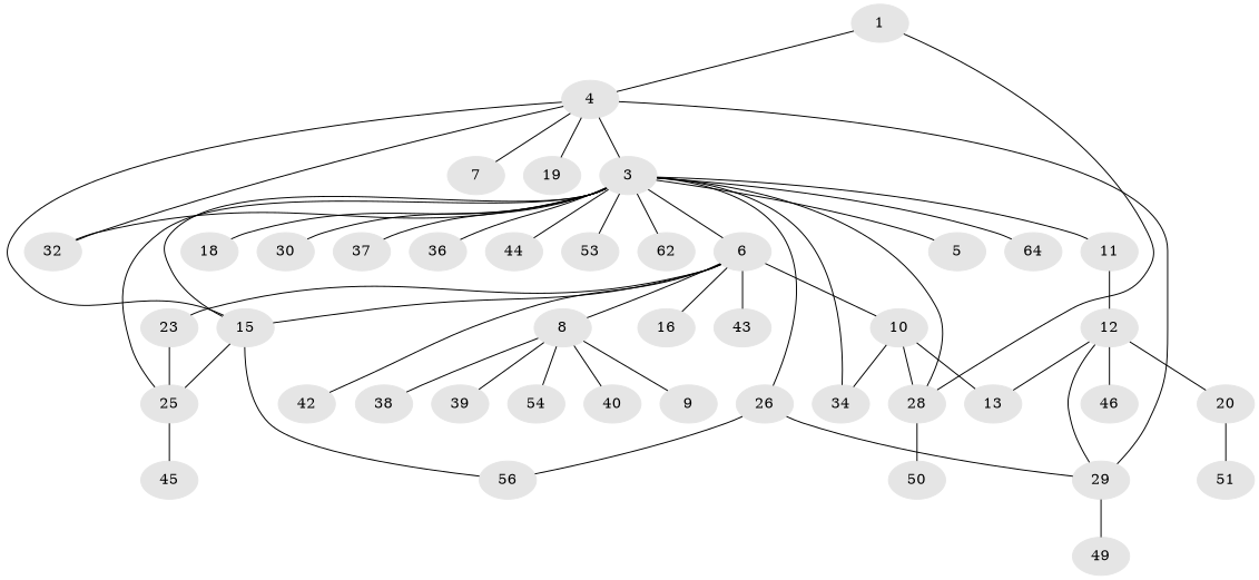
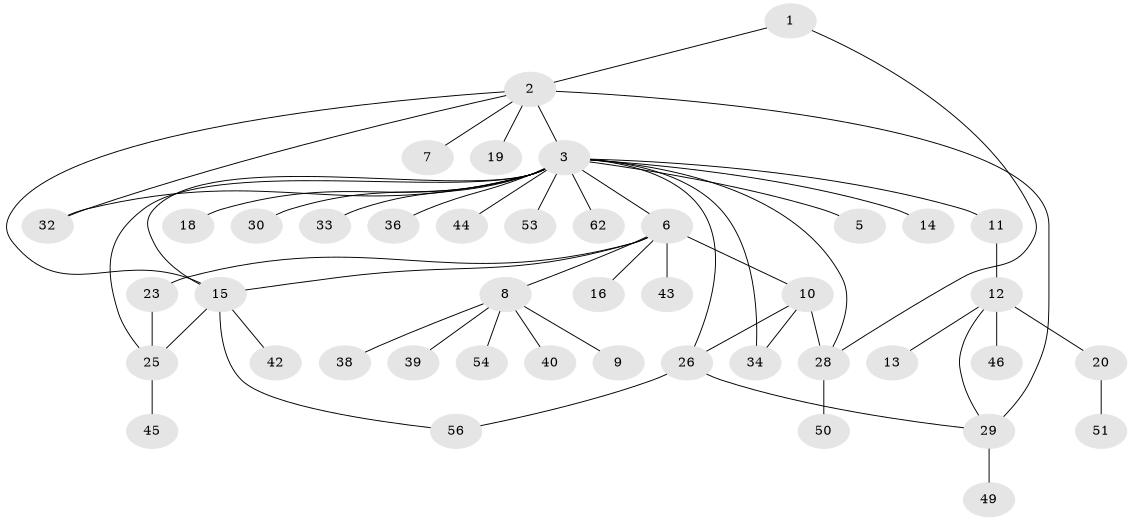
  graph {
    node [color=gray90 style=filled]
-   2 [super="+25" label=4]
+   2 [super="+25"]
    3 [super="+4"]
    7
    15 [super="+21"]
    19 [super="+22"]
    29 [super="+41"]
    32 [super="+48"]
    1
    28
    50 [super="+61"]
    5
    6 [super="+37"]
    11
-   14 [label=64]
+   14
    18
    26 [super="+31"]
    30
-   33 [label=37]
+   33
    34
    n20 [label=25]
    36
    44
    53 [super="+57"]
    62
    42 [super="+52"]
    56 [super="+58"]
    49 [super="+60"]
    8 [super="+17"]
    10 [super="+47"]
    16
    23 [super="+27"]
    43
    12 [super="+55"]
    45
    9
    38
    39
    40
    54
    13
    20
    46
    51
    2 -- 3
    2 -- 7
    2 -- 15
    2 -- 19
    2 -- 29 [weight=2]
    2 -- 32
    3 -- 15 [weight=3]
    3 -- 32
    3 -- 28
    3 -- 5
    3 -- 6 [weight=2]
    3 -- 11
    3 -- 14
    3 -- 18
    3 -- 26
    3 -- 30
    3 -- 33
    3 -- 34 [weight=2]
    3 -- n20
    3 -- 36
    3 -- 44
    3 -- 53
    3 -- 62
    15 -- n20
-   6 -- 42
+   15 -- 42
    15 -- 56
    29 -- 49
    1 -- 2
    1 -- 28
    28 -- 50
    6 -- 15
    6 -- 8
    6 -- 10
    6 -- 16
    6 -- 23
    6 -- 43
    11 -- 12
    26 -- 29
    26 -- 56
    n20 -- 45
    8 -- 9
    8 -- 38
    8 -- 39
    8 -- 40
    8 -- 54
    10 -- 28
-   10 -- 13 [weight=2]
+   10 -- 26 [weight=2]
    10 -- 34
    23 -- n20
    12 -- 29
    12 -- 13
    12 -- 20
    12 -- 46
    20 -- 51
  }
